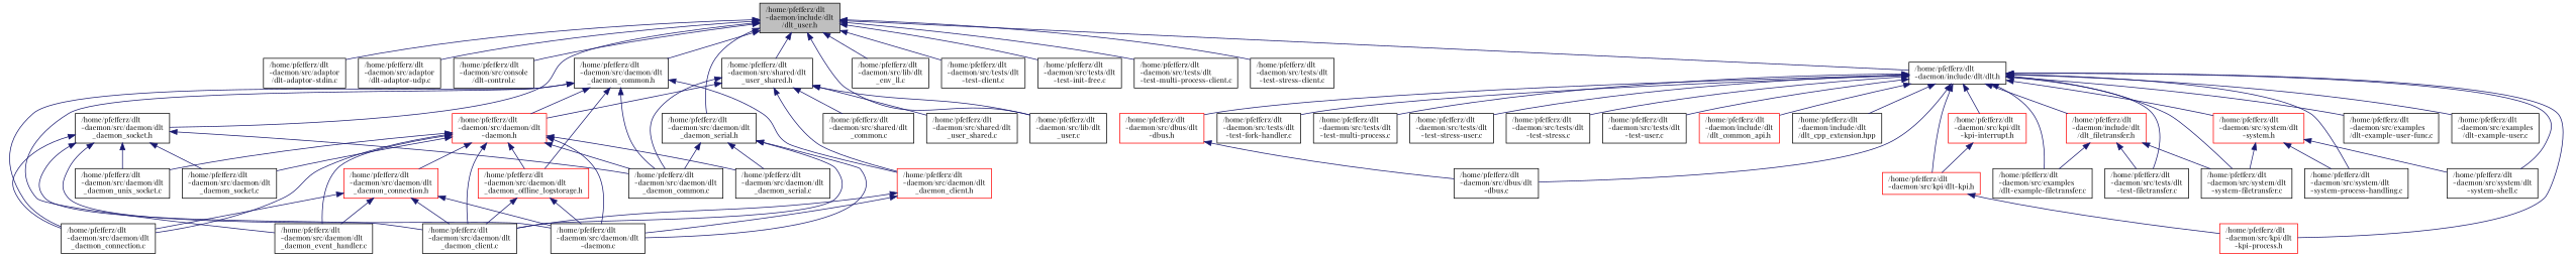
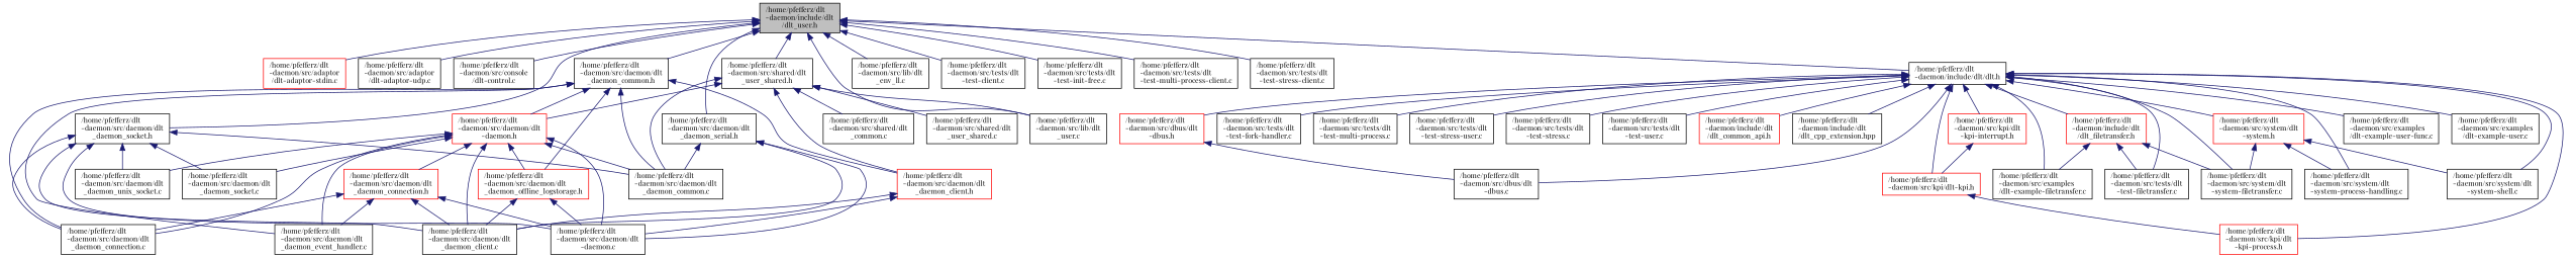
  digraph {
    fontname="Playfair Display"
    node [color=black fillcolor=white fontname="Playfair Display" fontsize=10 shape=record style=filled]
    edge [color=midnightblue dir=back fontname="Playfair Display" fontsize=10 labelfontname=FreeSans labelfontsize=10 style=solid]
    n1 [fillcolor=grey75 fontcolor=black height=0.2 label="/home/pfefferz/dlt\l-daemon/include/dlt\l/dlt_user.h" width=0.4]
-   n2 [height=0.2 label="/home/pfefferz/dlt\l-daemon/src/adaptor\l/dlt-adaptor-stdin.c" width=0.4]
+   n2 [color=red height=0.2 label="/home/pfefferz/dlt\l-daemon/src/adaptor\l/dlt-adaptor-stdin.c" width=0.4]
    n3 [height=0.2 label="/home/pfefferz/dlt\l-daemon/src/adaptor\l/dlt-adaptor-udp.c" width=0.4]
    n4 [height=0.2 label="/home/pfefferz/dlt\l-daemon/src/console\l/dlt-control.c" width=0.4]
    n5 [height=0.2 label="/home/pfefferz/dlt\l-daemon/src/daemon/dlt\l_daemon_common.h" width=0.4]
    n6 [height=0.2 label="/home/pfefferz/dlt\l-daemon/src/daemon/dlt\l_daemon_socket.h" width=0.4]
    n7 [height=0.2 label="/home/pfefferz/dlt\l-daemon/src/daemon/dlt\l_daemon_serial.h" width=0.4]
    n8 [height=0.2 label="/home/pfefferz/dlt\l-daemon/src/lib/dlt\l_env_ll.c" width=0.4]
    n9 [height=0.2 label="/home/pfefferz/dlt\l-daemon/src/lib/dlt\l_user.c" width=0.4]
    n10 [height=0.2 label="/home/pfefferz/dlt\l-daemon/src/shared/dlt\l_user_shared.h" width=0.4]
    n11 [height=0.2 label="/home/pfefferz/dlt\l-daemon/src/tests/dlt\l-test-client.c" width=0.4]
    n12 [height=0.2 label="/home/pfefferz/dlt\l-daemon/src/tests/dlt\l-test-init-free.c" width=0.4]
    n13 [height=0.2 label="/home/pfefferz/dlt\l-daemon/src/tests/dlt\l-test-multi-process-client.c" width=0.4]
    n14 [height=0.2 label="/home/pfefferz/dlt\l-daemon/src/tests/dlt\l-test-stress-client.c" width=0.4]
    n15 [height=0.2 label="/home/pfefferz/dlt\l-daemon/include/dlt/dlt.h" width=0.4]
    n16 [color=red height=0.2 label="/home/pfefferz/dlt\l-daemon/src/daemon/dlt\l-daemon.h" width=0.4]
    n17 [height=0.2 label="/home/pfefferz/dlt\l-daemon/src/daemon/dlt\l_daemon_connection.c" width=0.4]
    n18 [height=0.2 label="/home/pfefferz/dlt\l-daemon/src/daemon/dlt\l_daemon_event_handler.c" width=0.4]
    n19 [color=red height=0.2 label="/home/pfefferz/dlt\l-daemon/src/daemon/dlt\l_daemon_offline_logstorage.h" width=0.4]
    n20 [height=0.2 label="/home/pfefferz/dlt\l-daemon/src/daemon/dlt\l_daemon_common.c" width=0.4]
    n21 [color=red height=0.2 label="/home/pfefferz/dlt\l-daemon/src/daemon/dlt\l_daemon_client.h" width=0.4]
    n22 [height=0.2 label="/home/pfefferz/dlt\l-daemon/src/daemon/dlt\l-daemon.c" width=0.4]
    n23 [height=0.2 label="/home/pfefferz/dlt\l-daemon/src/daemon/dlt\l_daemon_client.c" width=0.4]
    n24 [height=0.2 label="/home/pfefferz/dlt\l-daemon/src/daemon/dlt\l_daemon_socket.c" width=0.4]
    n25 [height=0.2 label="/home/pfefferz/dlt\l-daemon/src/daemon/dlt\l_daemon_unix_socket.c" width=0.4]
-   n26 [height=0.2 label="/home/pfefferz/dlt\l-daemon/src/daemon/dlt\l_daemon_serial.c" width=0.4]
    n27 [height=0.2 label="/home/pfefferz/dlt\l-daemon/src/shared/dlt\l_common.c" width=0.4]
    n28 [height=0.2 label="/home/pfefferz/dlt\l-daemon/src/shared/dlt\l_user_shared.c" width=0.4]
    n29 [color=red height=0.2 label="/home/pfefferz/dlt\l-daemon/src/dbus/dlt\l-dbus.h" width=0.4]
    n30 [height=0.2 label="/home/pfefferz/dlt\l-daemon/src/dbus/dlt\l-dbus.c" width=0.4]
    n31 [height=0.2 label="/home/pfefferz/dlt\l-daemon/src/examples\l/dlt-example-filetransfer.c" width=0.4]
    n32 [height=0.2 label="/home/pfefferz/dlt\l-daemon/src/examples\l/dlt-example-user-func.c" width=0.4]
    n33 [height=0.2 label="/home/pfefferz/dlt\l-daemon/src/examples\l/dlt-example-user.c" width=0.4]
    n34 [color=red height=0.2 label="/home/pfefferz/dlt\l-daemon/src/kpi/dlt\l-kpi-interrupt.h" width=0.4]
    n35 [color=red height=0.2 label="/home/pfefferz/dlt\l-daemon/src/kpi/dlt-kpi.h" width=0.4]
    n36 [color=red height=0.2 label="/home/pfefferz/dlt\l-daemon/src/kpi/dlt\l-kpi-process.h" width=0.4]
    n37 [color=red height=0.2 label="/home/pfefferz/dlt\l-daemon/src/system/dlt\l-system.h" width=0.4]
    n38 [height=0.2 label="/home/pfefferz/dlt\l-daemon/src/system/dlt\l-system-filetransfer.c" width=0.4]
    n39 [height=0.2 label="/home/pfefferz/dlt\l-daemon/src/system/dlt\l-system-process-handling.c" width=0.4]
    n40 [height=0.2 label="/home/pfefferz/dlt\l-daemon/src/system/dlt\l-system-shell.c" width=0.4]
    n41 [height=0.2 label="/home/pfefferz/dlt\l-daemon/src/tests/dlt\l-test-filetransfer.c" width=0.4]
    n42 [height=0.2 label="/home/pfefferz/dlt\l-daemon/src/tests/dlt\l-test-fork-handler.c" width=0.4]
    n43 [height=0.2 label="/home/pfefferz/dlt\l-daemon/src/tests/dlt\l-test-multi-process.c" width=0.4]
    n44 [height=0.2 label="/home/pfefferz/dlt\l-daemon/src/tests/dlt\l-test-stress-user.c" width=0.4]
    n45 [height=0.2 label="/home/pfefferz/dlt\l-daemon/src/tests/dlt\l-test-stress.c" width=0.4]
    n46 [height=0.2 label="/home/pfefferz/dlt\l-daemon/src/tests/dlt\l-test-user.c" width=0.4]
    n47 [color=red height=0.2 label="/home/pfefferz/dlt\l-daemon/include/dlt\l/dlt_common_api.h" width=0.4]
    n48 [height=0.2 label="/home/pfefferz/dlt\l-daemon/include/dlt\l/dlt_cpp_extension.hpp" width=0.4]
    n49 [color=red height=0.2 label="/home/pfefferz/dlt\l-daemon/include/dlt\l/dlt_filetransfer.h" width=0.4]
    n50 [color=red height=0.2 label="/home/pfefferz/dlt\l-daemon/src/daemon/dlt\l_daemon_connection.h" width=0.4]
    n1 -> n2
    n1 -> n3
    n1 -> n4
    n1 -> n5
    n1 -> n6
    n1 -> n7
    n1 -> n8
    n1 -> n9
    n1 -> n10
    n1 -> n11
    n1 -> n12
    n1 -> n13
    n1 -> n14
    n1 -> n15
    n5 -> n16
    n5 -> n17
    n5 -> n18
    n5 -> n19
    n5 -> n20
    n5 -> n21
    n6 -> n17
    n6 -> n20
    n6 -> n22
    n6 -> n23
    n6 -> n24
    n6 -> n25
    n7 -> n20
    n7 -> n22
    n7 -> n23
-   n7 -> n26
    n10 -> n9
    n10 -> n16
    n10 -> n20
    n10 -> n21
    n10 -> n27
    n10 -> n28
    n15 -> n29
    n15 -> n30
    n15 -> n31
    n15 -> n32
    n15 -> n33
    n15 -> n34
    n15 -> n35
    n15 -> n36
    n15 -> n37
    n15 -> n38
    n15 -> n39
    n15 -> n40
    n15 -> n41
    n15 -> n42
    n15 -> n43
    n15 -> n44
    n15 -> n45
    n15 -> n46
    n15 -> n47
    n15 -> n48
    n15 -> n49
    n16 -> n17
    n16 -> n18
    n16 -> n19
    n16 -> n20
    n16 -> n22
    n16 -> n23
    n16 -> n24
    n16 -> n25
-   n16 -> n26
    n16 -> n50
    n19 -> n22
    n19 -> n23
    n21 -> n22
    n21 -> n23
    n29 -> n30
    n34 -> n35
    n35 -> n36
    n37 -> n38
    n37 -> n39
    n37 -> n40
    n49 -> n31
    n49 -> n38
    n49 -> n41
    n50 -> n17
    n50 -> n18
    n50 -> n22
    n50 -> n23
  }
